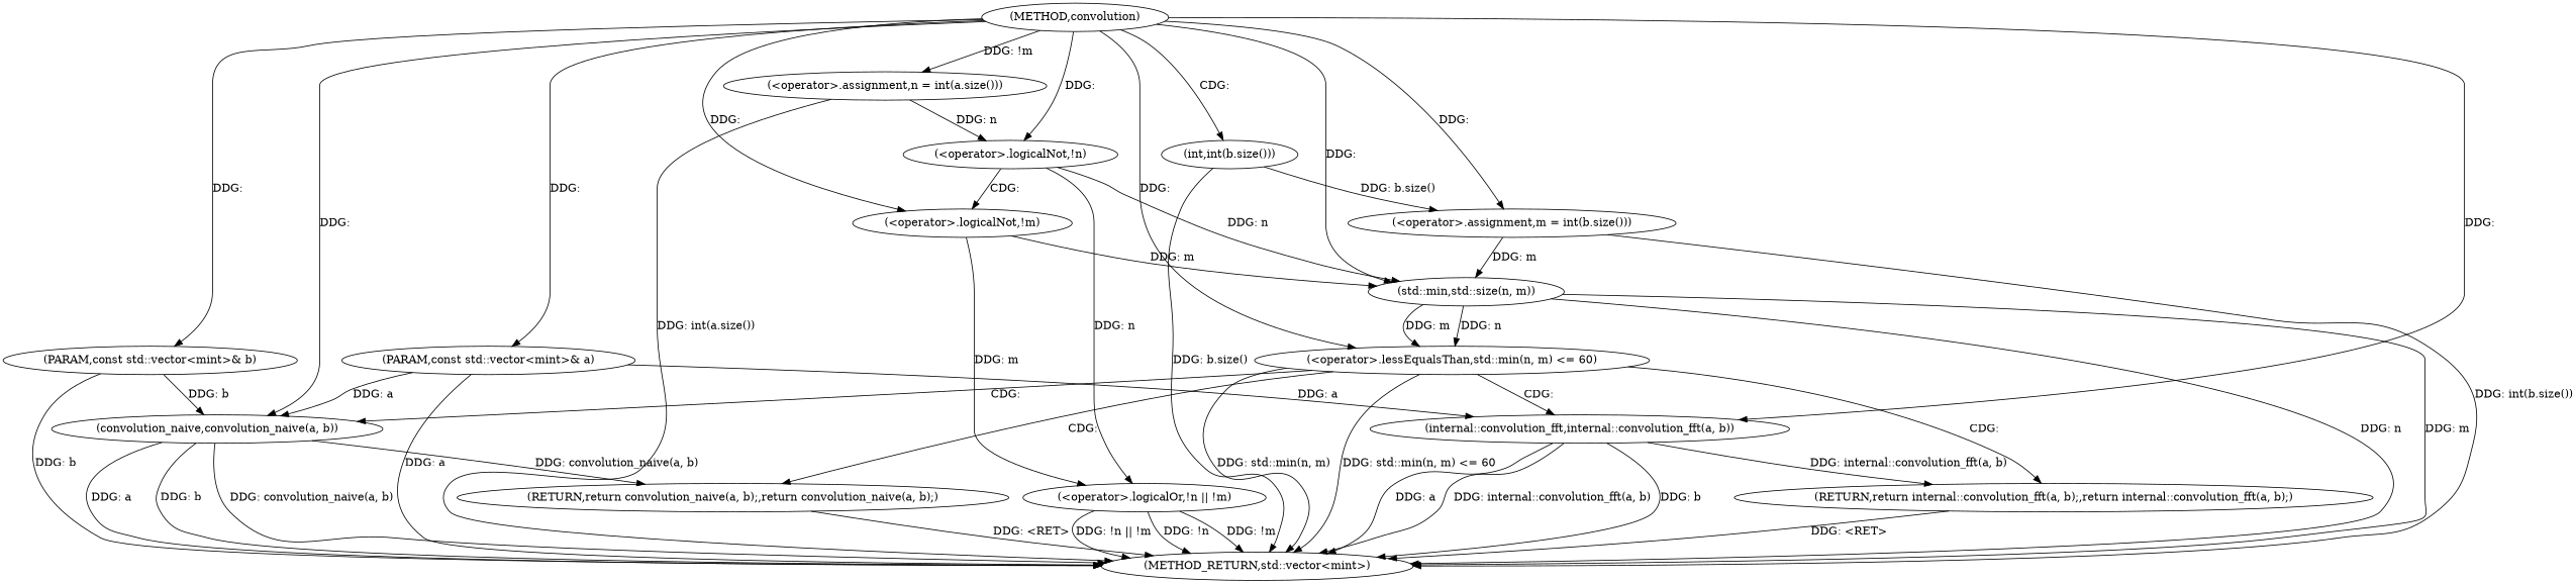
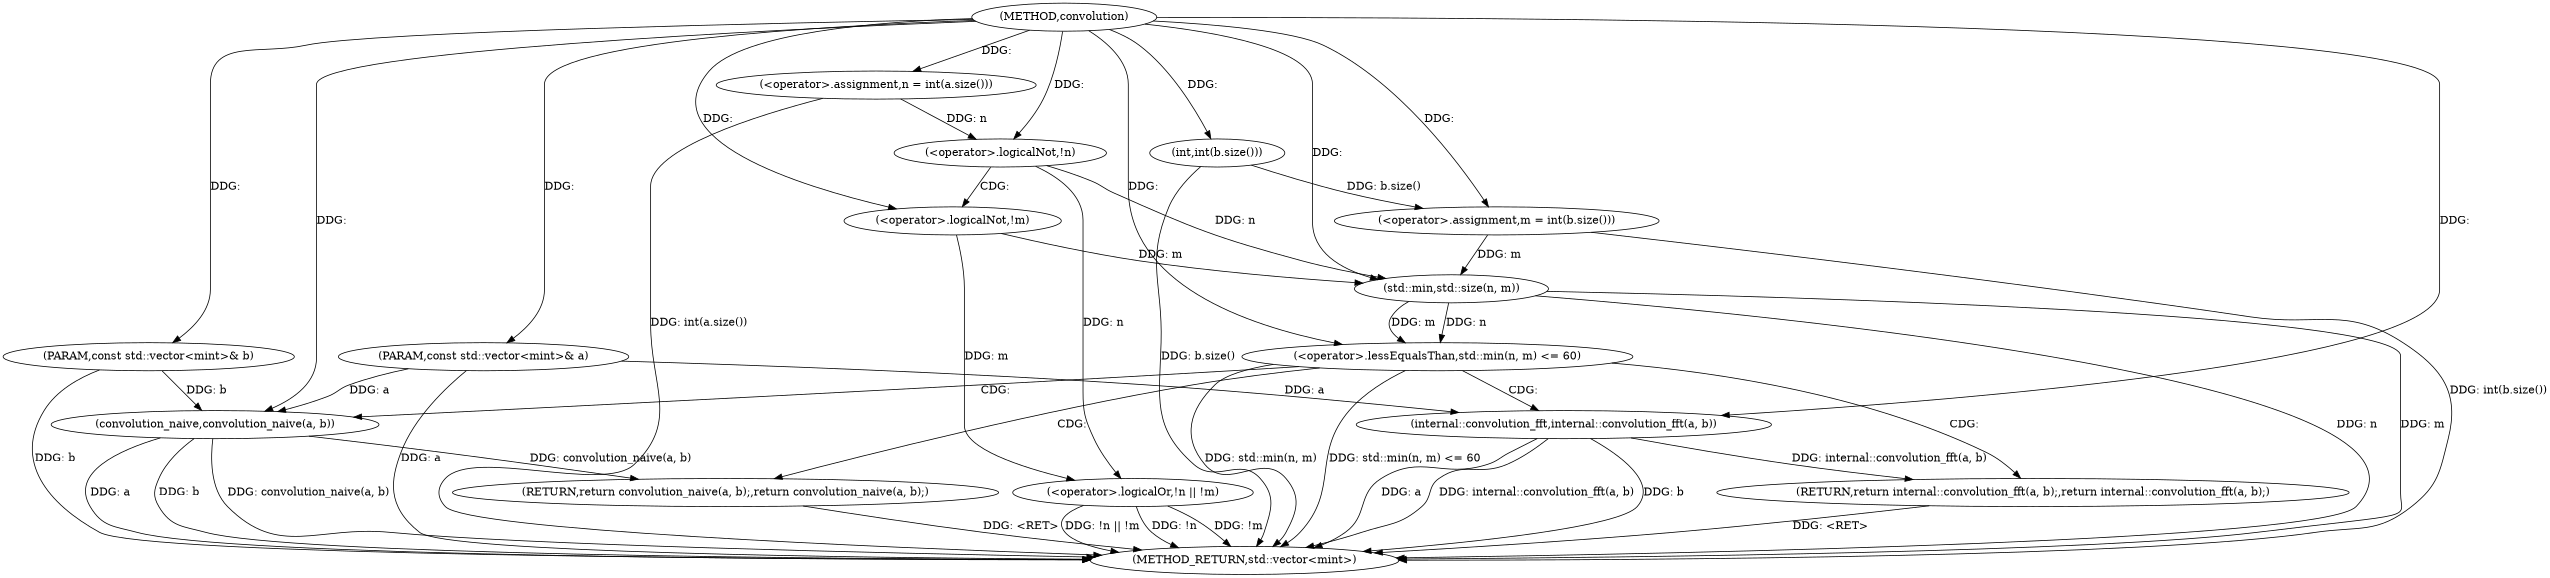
  digraph {
    n1 [label="(METHOD,convolution)"]
    n2 [label="(PARAM,const std::vector<mint>& a)"]
    n3 [label="(PARAM,const std::vector<mint>& b)"]
    n4 [label="(<operator>.assignment,n = int(a.size()))"]
    n5 [label="(<operator>.assignment,m = int(b.size()))"]
    n6 [label="(<operator>.lessEqualsThan,std::min(n, m) <= 60)"]
    n7 [label="(internal::convolution_fft,internal::convolution_fft(a, b))"]
    n8 [label="(int,int(b.size()))"]
    n9 [label="(convolution_naive,convolution_naive(a, b))"]
    n10 [label="(<operator>.logicalNot,!n)"]
    n11 [label="(<operator>.logicalNot,!m)"]
    n12 [label="(std::min,std::size(n, m))"]
    n13 [label="(METHOD_RETURN,std::vector<mint>)"]
    n14 [label="(RETURN,return internal::convolution_fft(a, b);,return internal::convolution_fft(a, b);)"]
    n15 [label="(RETURN,return convolution_naive(a, b);,return convolution_naive(a, b);)"]
    n16 [label="(<operator>.logicalOr,!n || !m)"]
    n1 -> n2 [label="DDG: "]
    n1 -> n3 [label="DDG: "]
-   n1 -> n4 [label="DDG: !m"]
+   n1 -> n4 [label="DDG: "]
    n1 -> n5 [label="DDG: "]
    n1 -> n6 [label="DDG: "]
    n1 -> n7 [label="DDG: "]
-   n1 -> n8 [label="CDG: "]
+   n1 -> n8 [label="DDG: "]
    n1 -> n9 [label="DDG: "]
    n1 -> n10 [label="DDG: "]
    n1 -> n11 [label="DDG: "]
    n1 -> n12 [label="DDG: "]
    n2 -> n7 [label="DDG: a"]
    n2 -> n9 [label="DDG: a"]
    n2 -> n13 [label="DDG: a"]
    n3 -> n9 [label="DDG: b"]
    n3 -> n13 [label="DDG: b"]
    n4 -> n10 [label="DDG: n"]
    n4 -> n13 [label="DDG: int(a.size())"]
    n5 -> n12 [label="DDG: m"]
    n5 -> n13 [label="DDG: int(b.size())"]
    n6 -> n7 [label="CDG: "]
    n6 -> n9 [label="CDG: "]
    n6 -> n13 [label="DDG: std::min(n, m)"]
    n6 -> n13 [label="DDG: std::min(n, m) <= 60"]
    n6 -> n14 [label="CDG: "]
    n6 -> n15 [label="CDG: "]
    n7 -> n13 [label="DDG: a"]
    n7 -> n13 [label="DDG: b"]
    n7 -> n13 [label="DDG: internal::convolution_fft(a, b)"]
    n7 -> n14 [label="DDG: internal::convolution_fft(a, b)"]
    n8 -> n5 [label="DDG: b.size()"]
    n8 -> n13 [label="DDG: b.size()"]
    n9 -> n13 [label="DDG: a"]
    n9 -> n13 [label="DDG: b"]
    n9 -> n13 [label="DDG: convolution_naive(a, b)"]
    n9 -> n15 [label="DDG: convolution_naive(a, b)"]
    n10 -> n11 [label="CDG: "]
    n10 -> n12 [label="DDG: n"]
    n10 -> n16 [label="DDG: n"]
    n11 -> n12 [label="DDG: m"]
    n11 -> n16 [label="DDG: m"]
    n12 -> n6 [label="DDG: m"]
    n12 -> n6 [label="DDG: n"]
    n12 -> n13 [label="DDG: n"]
    n12 -> n13 [label="DDG: m"]
    n14 -> n13 [label="DDG: <RET>"]
    n15 -> n13 [label="DDG: <RET>"]
    n16 -> n13 [label="DDG: !n"]
    n16 -> n13 [label="DDG: !m"]
    n16 -> n13 [label="DDG: !n || !m"]
  }
